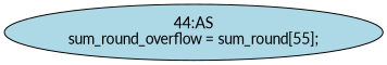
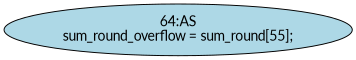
  strict digraph {
    fontname=Lato
-   n1 [ast="<pyverilog.vparser.ast.Assign object at 0x7f0fff3d2b50>" def_var="['sum_round_overflow']" fillcolor=lightblue label="44:AS\nsum_round_overflow = sum_round[55];" statements="[]" style=filled typ=Assign use_var="['sum_round']" fontname=Lato]
+   n1 [ast="<pyverilog.vparser.ast.Assign object at 0x7f0fff3d2b50>" def_var="['sum_round_overflow']" fillcolor=lightblue label="64:AS\nsum_round_overflow = sum_round[55];" statements="[]" style=filled typ=Assign use_var="['sum_round']" fontname=Lato]
  }
